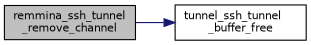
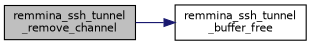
  digraph {
    rankdir=LR
    node [color=black fontname=Helvetica fontsize=10 shape=record style=filled]
    n1 [fillcolor=grey75 fontcolor=black height=0.2 label="remmina_ssh_tunnel\l_remove_channel" width=0.4]
-   n2 [fillcolor=white height=0.2 label="tunnel_ssh_tunnel\l_buffer_free" width=0.4]
+   n2 [fillcolor=white height=0.2 label="remmina_ssh_tunnel\l_buffer_free" width=0.4]
    n1 -> n2 [color=midnightblue fontname=Helvetica fontsize=10 labelfontname=Helvetica labelfontsize=10 style=solid]
  }
